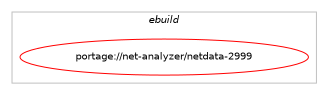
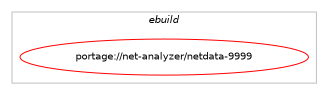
  digraph {
    compound=true
    concentrate=true
    fontname=Helvetica
    fontsize=10
    newrank=true
    rankdir=LR
    ranksep=1.5
-   n1 [color=red fontname=Helvetica fontsize=10 label="portage://net-analyzer/netdata-2999" width=4]
+   n1 [color=red fontname=Helvetica fontsize=10 label="portage://net-analyzer/netdata-9999" width=4]
    subgraph cluster_1 {
      color=gray
      label=<<i>ebuild</i>>
      n1
    }
    subgraph cluster_2 {
      color=gray
      label=<<i>dependencies</i>>
      subgraph cluster_3 {
        color=gray
        fillcolor="#eeeeee"
        label=<<i>compile</i>>
        style=filled
      }
      subgraph cluster_4 {
        color=gray
        fillcolor="#eeeeee"
        label=<<i>compile and run</i>>
        style=filled
      }
      subgraph cluster_5 {
        color=gray
        fillcolor="#eeeeee"
        label=<<i>run</i>>
        style=filled
      }
    }
    subgraph cluster_6 {
      color=gray
      label=<<i>candidates</i>>
      rank=same
    }
  }
